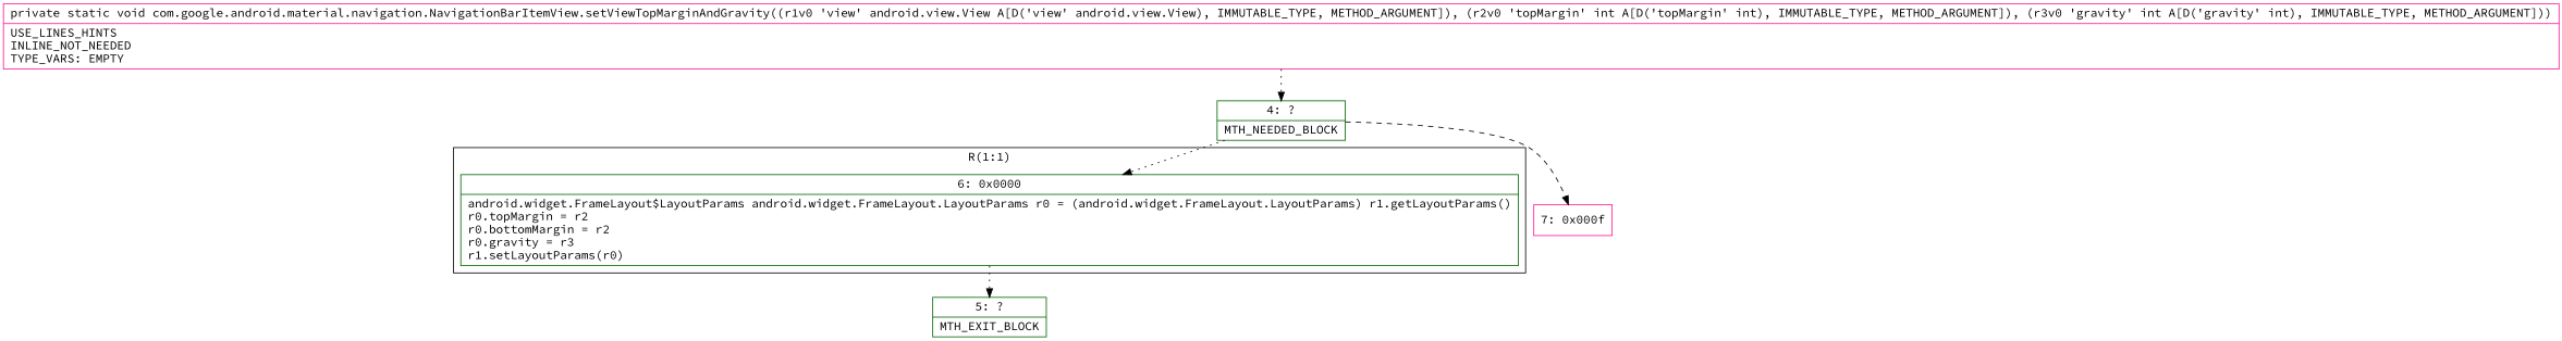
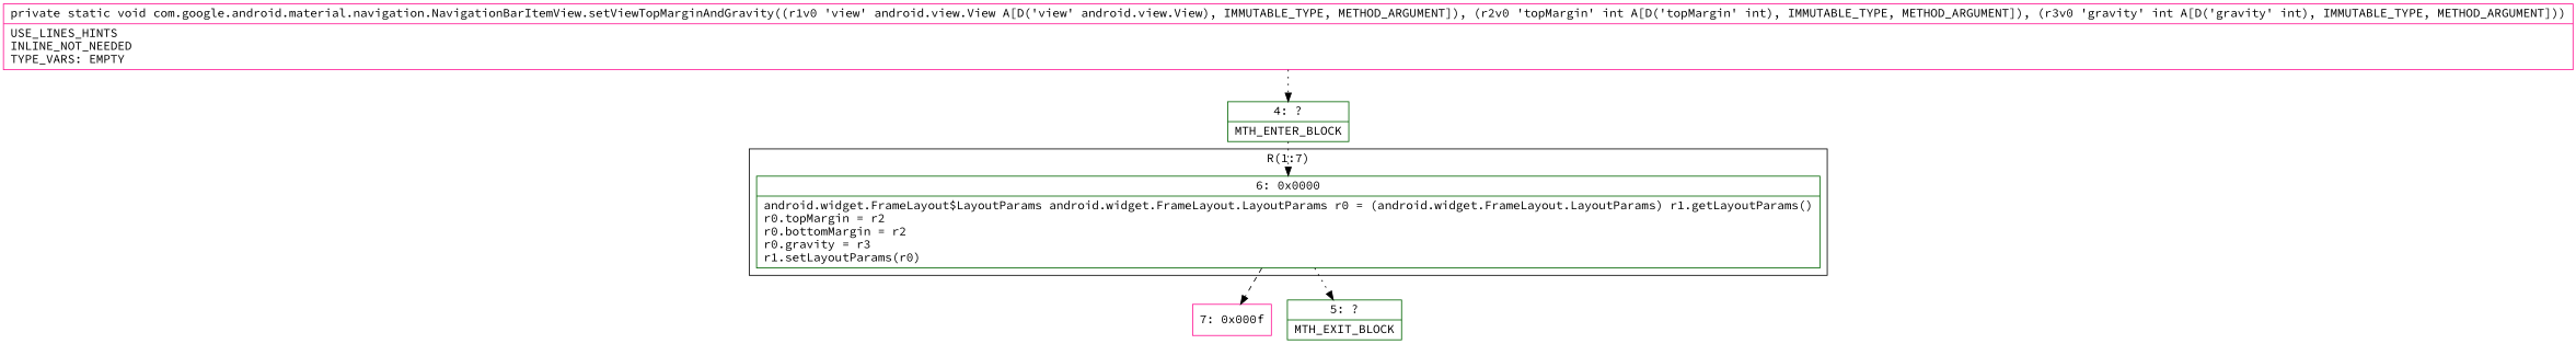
  digraph {
    fontname="Source Code Pro"
    node [color=darkgreen fontname="Source Code Pro" shape=record]
    edge [fontname="Source Code Pro" style=dotted]
    n1 [label="{6\:\ 0x0000|android.widget.FrameLayout$LayoutParams android.widget.FrameLayout.LayoutParams r0 = (android.widget.FrameLayout.LayoutParams) r1.getLayoutParams()\lr0.topMargin = r2\lr0.bottomMargin = r2\lr0.gravity = r3\lr1.setLayoutParams(r0)\l}"]
    n2 [color=deeppink label="{7\:\ 0x000f}"]
    n3 [label="{5\:\ ?|MTH_EXIT_BLOCK\l}"]
-   n4 [label="{4\:\ ?|MTH_NEEDED_BLOCK\l}"]
+   n4 [label="{4\:\ ?|MTH_ENTER_BLOCK\l}"]
    n5 [color=deeppink label="{private static void com.google.android.material.navigation.NavigationBarItemView.setViewTopMarginAndGravity((r1v0 'view' android.view.View A[D('view' android.view.View), IMMUTABLE_TYPE, METHOD_ARGUMENT]), (r2v0 'topMargin' int A[D('topMargin' int), IMMUTABLE_TYPE, METHOD_ARGUMENT]), (r3v0 'gravity' int A[D('gravity' int), IMMUTABLE_TYPE, METHOD_ARGUMENT]))  | USE_LINES_HINTS\lINLINE_NOT_NEEDED\lTYPE_VARS: EMPTY\l}"]
    subgraph cluster_1 {
-     label="R(1:1)"
+     label="R(1:7)"
      n1
    }
-   n4 -> n2 [style=dashed]
+   n1 -> n2 [style=dashed]
    n1 -> n3
    n4 -> n1
    n5 -> n4
  }
